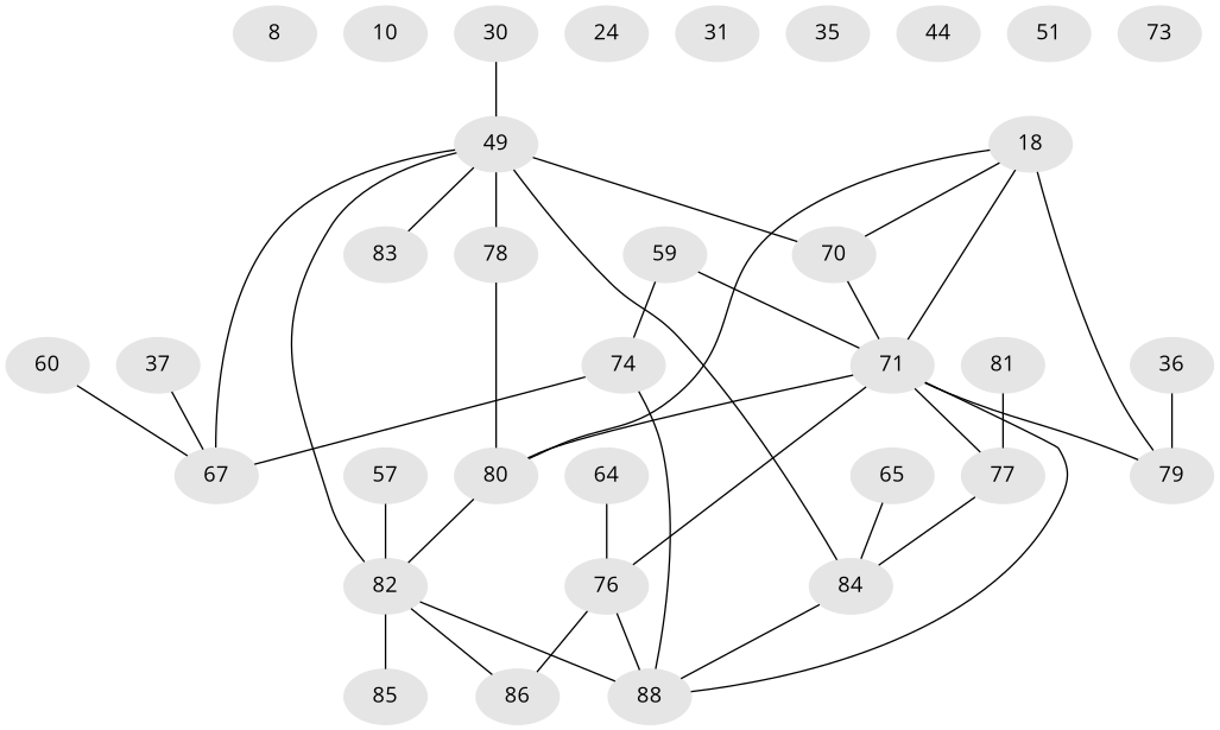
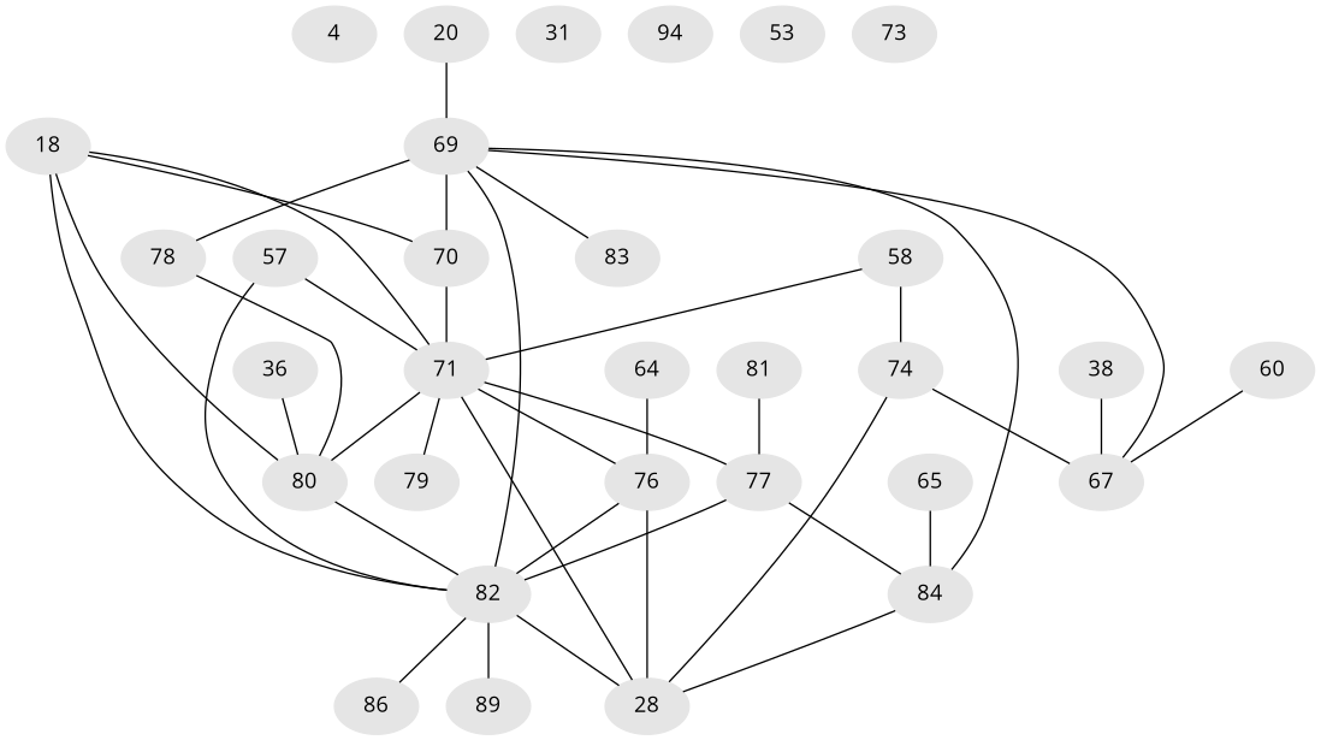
  graph {
    fontname="Open Sans"
    node [color=gray90 fontname="Open Sans" style=filled]
    edge [fontname="Open Sans"]
-   4 [label=8]
-   10
-   69 [super="+56+43" label=49]
+   4
+   69 [super="+56+43"]
    n4 [label=67 super="+75"]
    82 [super="+49+45+51+72"]
    84 [super="+15"]
    70
    78 [super="+55"]
    83
-   20 [label=30]
+   20
    80 [super="+41"]
-   24
    31
-   35
    36
-   38 [super="+14" label=37]
-   44
-   53 [label=51]
+   38 [super="+14"]
+   44 [label=94]
+   53
    71 [super="+48+67+66+65"]
    76
    77 [super="+8+11"]
    79 [super="+3"]
-   88 [super="+61"]
+   88 [super="+61" label=28]
    57
-   85 [super="+58"]
+   85 [super="+58" label=89]
    86
-   59
+   59 [label=58]
    74 [super="+13+34"]
    60
    n30 [label=65]
    64
    n32 [label=18 super="+25+32+30"]
    73
    81
    69 -- n4
    69 -- 82 [weight=3]
    69 -- 84
    69 -- 70 [weight=3]
    69 -- 78 [weight=4]
    69 -- 83
    82 -- 88
    82 -- 85 [weight=2]
    82 -- 86
    84 -- 88
    70 -- 71
    78 -- 80
    20 -- 69 [weight=3]
    80 -- 82
-   36 -- 79
+   36 -- 80
    38 -- n4
    71 -- 80
    71 -- 76
    71 -- 77 [weight=2]
    71 -- 79
    71 -- 88
-   76 -- 86
+   76 -- 82
    76 -- 88 [weight=2]
+   77 -- 82 [weight=4]
    77 -- 84
    57 -- 82
+   57 -- 71 [weight=2]
    59 -- 71
    59 -- 74
    74 -- n4 [weight=2]
    74 -- 88
    60 -- n4
    n30 -- 84
    64 -- 76
-   n32 -- 79 [weight=4]
+   n32 -- 82 [weight=4]
    n32 -- 70
    n32 -- 80 [weight=2]
    n32 -- 71
    81 -- 77
  }
